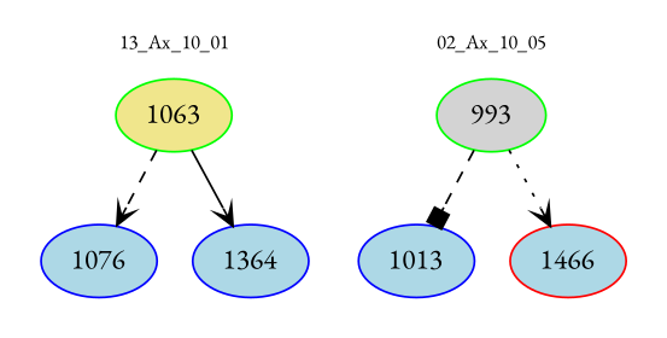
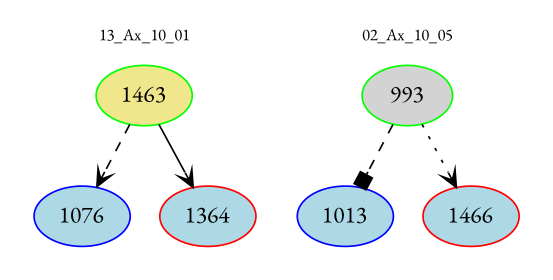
  digraph {
    fontname="EB Garamond"
    node [color=green fillcolor=lightblue fontname="EB Garamond" style=filled]
    edge [arrowhead=vee color=black fontname="EB Garamond" style=dashed]
-   n1 [fillcolor=khaki label=1063]
+   n1 [fillcolor=khaki label=1463]
    n2 [color=blue label=1076]
-   n3 [color=blue label=1364]
+   n3 [color=red label=1364]
    n4 [fillcolor=lightgrey label=993]
    n5 [color=blue label=1013]
    n6 [color=red label=1466]
    subgraph cluster_1 {
      color=white
      fontsize=10
      label="13_Ax_10_01"
      n1
      n2
      n3
    }
    subgraph cluster_2 {
      color=white
      fontsize=10
      label="02_Ax_10_05"
      n4
      n5
      n6
    }
    n1 -> n2
    n1 -> n3 [style=solid]
    n4 -> n5 [arrowhead=box]
    n4 -> n6 [style=dotted]
  }
